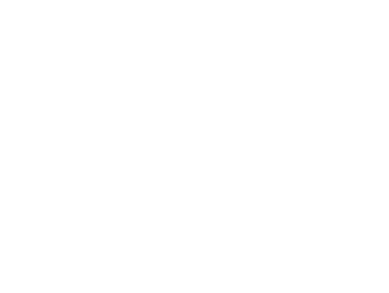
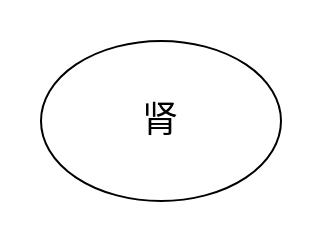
  <mxCell id="0" />
  <mxCell id="1" parent="0" />
+ <mxCell id="2" value="肾" style="ellipse;whiteSpace=wrap;html=1;fontSize=18;" vertex="1" parent="1"><mxGeometry x="20" y="20" width="120" height="80" as="geometry" /></mxCell>
